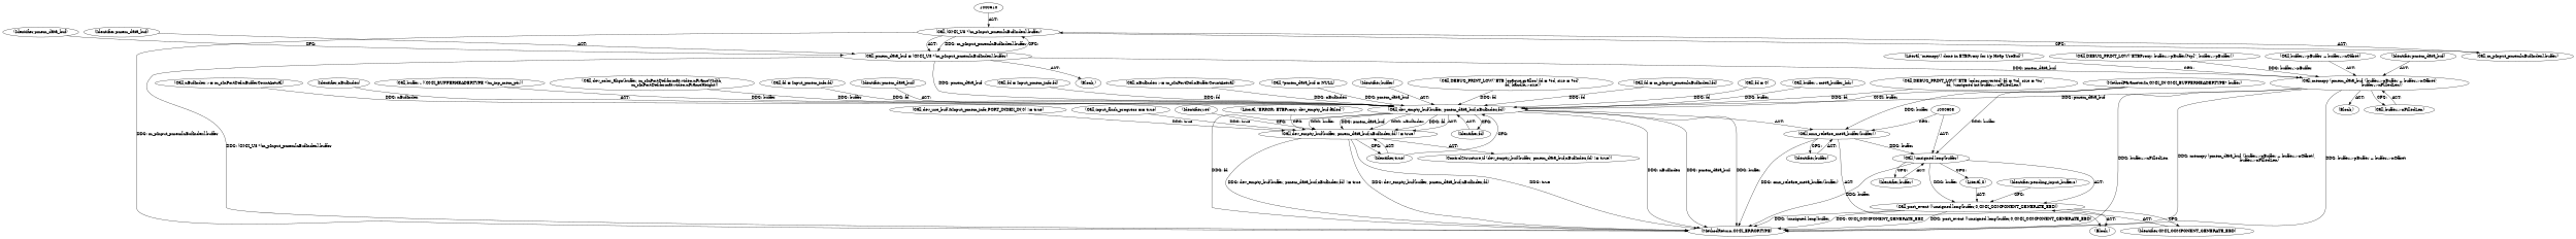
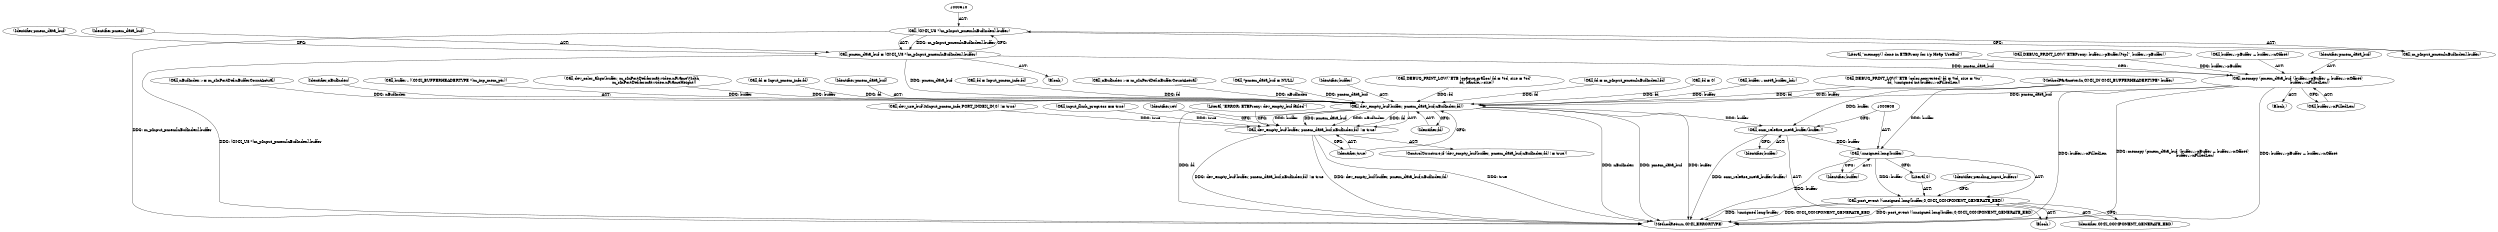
  digraph {
    n1 [label="(Call,(OMX_U8 *)m_pInput_pmem[nBufIndex].buffer)"]
    n2 [label="(Call,pmem_data_buf = (OMX_U8 *)m_pInput_pmem[nBufIndex].buffer)"]
    n3 [label="(Call,m_pInput_pmem[nBufIndex].buffer)"]
    n4 [label="(MethodReturn,OMX_ERRORTYPE)"]
    n5 [label="(Call,memcpy (pmem_data_buf, (buffer->pBuffer + buffer->nOffset),\n                    buffer->nFilledLen))"]
    n6 [label="(Call,dev_empty_buf(buffer, pmem_data_buf,nBufIndex,fd))"]
    n7 [label="(Block,)"]
    n8 [label="(Block,)"]
    n9 [label="(Call,buffer->nFilledLen)"]
    n10 [label="(Call,dev_empty_buf(buffer, pmem_data_buf,nBufIndex,fd) != true)"]
    n11 [label="(Call,omx_release_meta_buffer(buffer))"]
    n12 [label="(Identifier,fd)"]
    n13 [label="(ControlStructure,if (dev_empty_buf(buffer, pmem_data_buf,nBufIndex,fd) != true))"]
    n14 [label="(Identifier,true)"]
    n15 [label="(Call,(unsigned long)buffer)"]
    n16 [label="(Block,)"]
    n17 [label="(Identifier,buffer)"]
    n18 [label="(Call,post_event ((unsigned long)buffer,0,OMX_COMPONENT_GENERATE_EBD))"]
    n19 [label="(Identifier,buffer)"]
    n20 [label="(Literal,0)"]
    n21 [label="(Identifier,OMX_COMPONENT_GENERATE_EBD)"]
    n22 [label="(Identifier,pmem_data_buf)"]
    n23 [label="(Call,fd = Input_pmem_info.fd)"]
    n24 [label="(Call,nBufIndex >= m_sInPortDef.nBufferCountActual)"]
    n25 [label="(Call,input_flush_progress == true)"]
    n26 [label="(Identifier,ret)"]
    n27 [label="(Literal,\"ERROR: ETBProxy: dev_empty_buf failed\")"]
    n28 [label="(Identifier,pmem_data_buf)"]
    n29 [label="(Call,*pmem_data_buf = NULL)"]
    n30 [label="(Identifier,pmem_data_buf)"]
    n31 [label="(Identifier,buffer)"]
    n32 [label="(Call,DEBUG_PRINT_LOW(\"ETB (opaque-gralloc) fd = %d, size = %d\",\n                    fd, handle->size))"]
    n33 [label="(Call,fd = m_pInput_pmem[nBufIndex].fd)"]
    n34 [label="(Call,fd = 0)"]
    n35 [label="(Identifier,pmem_data_buf)"]
    n36 [label="(Call,buffer - meta_buffer_hdr)"]
    n37 [label="(Call,DEBUG_PRINT_LOW(\"ETB (color-converted) fd = %d, size = %u\",\n                fd, (unsigned int)buffer->nFilledLen))"]
    n38 [label="(Literal,\"memcpy() done in ETBProxy for i/p Heap UseBuf\")"]
    n39 [label="(MethodParameterIn,OMX_IN OMX_BUFFERHEADERTYPE* buffer)"]
    n40 [label="(Identifier,pending_input_buffers)"]
    n41 [label="(Call,nBufIndex >= m_sInPortDef.nBufferCountActual)"]
    n42 [label="(Call,dev_use_buf(&Input_pmem_info,PORT_INDEX_IN,0) != true)"]
    n43 [label="(Call,DEBUG_PRINT_LOW(\"ETBProxy: buffer->pBuffer[%p]\", buffer->pBuffer))"]
    n44 [label="(Identifier,nBufIndex)"]
    n45 [label="(Call,buffer - ((OMX_BUFFERHEADERTYPE *)m_inp_mem_ptr))"]
    n46 [label="(Call,dev_color_align(buffer, m_sInPortDef.format.video.nFrameWidth,\n                                    m_sInPortDef.format.video.nFrameHeight))"]
    n47 [label="(Call,fd = Input_pmem_info.fd)"]
    n48 [label="(Call,buffer->pBuffer + buffer->nOffset)"]
    1000510
    1000608
    n1 -> n2 [label="AST: "]
    n1 -> n2 [label="DDG: m_pInput_pmem[nBufIndex].buffer"]
    n1 -> n3 [label="CFG: "]
    n1 -> n4 [label="DDG: m_pInput_pmem[nBufIndex].buffer"]
    n2 -> n1 [label="CFG: "]
    n2 -> n4 [label="DDG: (OMX_U8 *)m_pInput_pmem[nBufIndex].buffer"]
    n2 -> n5 [label="DDG: pmem_data_buf"]
    n2 -> n6 [label="DDG: pmem_data_buf"]
    n2 -> n7 [label="AST: "]
    n3 -> n1 [label="AST: "]
    n5 -> n4 [label="DDG: buffer->nFilledLen"]
    n5 -> n4 [label="DDG: memcpy (pmem_data_buf, (buffer->pBuffer + buffer->nOffset),\n                    buffer->nFilledLen)"]
    n5 -> n4 [label="DDG: buffer->pBuffer + buffer->nOffset"]
    n5 -> n6 [label="DDG: pmem_data_buf"]
    n5 -> n8 [label="AST: "]
    n5 -> n9 [label="CFG: "]
    n6 -> n4 [label="DDG: fd"]
    n6 -> n4 [label="DDG: nBufIndex"]
    n6 -> n4 [label="DDG: pmem_data_buf"]
    n6 -> n4 [label="DDG: buffer"]
    n6 -> n10 [label="AST: "]
    n6 -> n10 [label="DDG: buffer"]
    n6 -> n10 [label="DDG: pmem_data_buf"]
    n6 -> n10 [label="DDG: nBufIndex"]
    n6 -> n10 [label="DDG: fd"]
-   n6 -> n11 [label="AST: "]
+   n6 -> n11 [label="DDG: buffer"]
    n6 -> n12 [label="CFG: "]
    n9 -> n5 [label="AST: "]
    n10 -> n4 [label="DDG: dev_empty_buf(buffer, pmem_data_buf,nBufIndex,fd)"]
    n10 -> n4 [label="DDG: true"]
    n10 -> n4 [label="DDG: dev_empty_buf(buffer, pmem_data_buf,nBufIndex,fd) != true"]
    n10 -> n13 [label="AST: "]
    n10 -> n14 [label="CFG: "]
    n11 -> n4 [label="DDG: omx_release_meta_buffer(buffer)"]
    n11 -> n15 [label="DDG: buffer"]
    n11 -> n16 [label="AST: "]
    n11 -> n17 [label="CFG: "]
    n12 -> n6 [label="AST: "]
    n14 -> n6 [label="CFG: "]
    n14 -> n10 [label="AST: "]
    n15 -> n4 [label="DDG: buffer"]
    n15 -> n18 [label="AST: "]
    n15 -> n18 [label="DDG: buffer"]
    n15 -> n19 [label="CFG: "]
    n15 -> n20 [label="CFG: "]
    n17 -> n11 [label="AST: "]
    n18 -> n4 [label="DDG: (unsigned long)buffer"]
    n18 -> n4 [label="DDG: OMX_COMPONENT_GENERATE_EBD"]
    n18 -> n4 [label="DDG: post_event ((unsigned long)buffer,0,OMX_COMPONENT_GENERATE_EBD)"]
    n18 -> n16 [label="AST: "]
    n18 -> n21 [label="CFG: "]
    n19 -> n15 [label="AST: "]
    n20 -> n18 [label="AST: "]
    n21 -> n18 [label="AST: "]
    n22 -> n6 [label="AST: "]
    n23 -> n6 [label="DDG: fd"]
    n24 -> n6 [label="DDG: nBufIndex"]
    n25 -> n10 [label="DDG: true"]
    n26 -> n10 [label="CFG: "]
    n27 -> n10 [label="CFG: "]
    n28 -> n2 [label="CFG: "]
    n29 -> n6 [label="DDG: pmem_data_buf"]
    n30 -> n5 [label="AST: "]
    n31 -> n6 [label="AST: "]
    n32 -> n6 [label="DDG: fd"]
    n33 -> n6 [label="DDG: fd"]
    n34 -> n6 [label="DDG: fd"]
    n35 -> n2 [label="AST: "]
    n36 -> n6 [label="DDG: buffer"]
    n37 -> n6 [label="DDG: fd"]
    n38 -> n5 [label="CFG: "]
    n39 -> n6 [label="OMX: buffer"]
    n39 -> n11 [label="DDG: buffer"]
    n39 -> n15 [label="DDG: buffer"]
    n40 -> n18 [label="CFG: "]
    n41 -> n6 [label="DDG: nBufIndex"]
    n42 -> n10 [label="DDG: true"]
    n43 -> n5 [label="DDG: buffer->pBuffer"]
    n44 -> n6 [label="AST: "]
    n45 -> n6 [label="DDG: buffer"]
    n46 -> n6 [label="DDG: buffer"]
    n47 -> n6 [label="DDG: fd"]
    n48 -> n5 [label="AST: "]
    1000510 -> n1 [label="AST: "]
    1000608 -> n11 [label="CFG: "]
    1000608 -> n15 [label="AST: "]
  }
